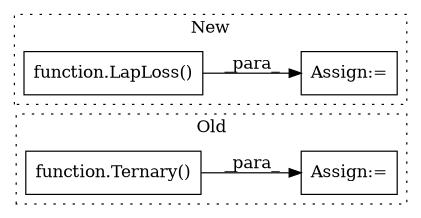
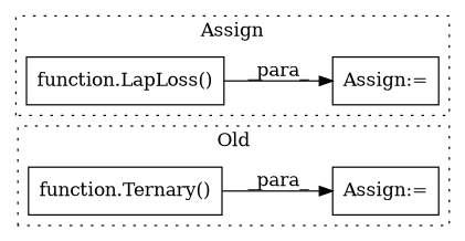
  digraph {
    rankdir=LR
    node [a=75 l=9 shape=box]
    n1 [label="function.Ternary()" s=4297]
    n2 [a=68 l=3 label="Assign:=" s=4294]
    n3 [label="function.LapLoss()" s=658]
    n4 [a=68 l=3 label="Assign:=" s=655]
    subgraph cluster_1 {
      label=Old
      style=dotted
      n1
      n2
    }
    subgraph cluster_2 {
-     label=New
+     label=Assign
      style=dotted
      n3
      n4
    }
    n1 -> n2 [label=_para_]
    n3 -> n4 [label=_para_]
  }
